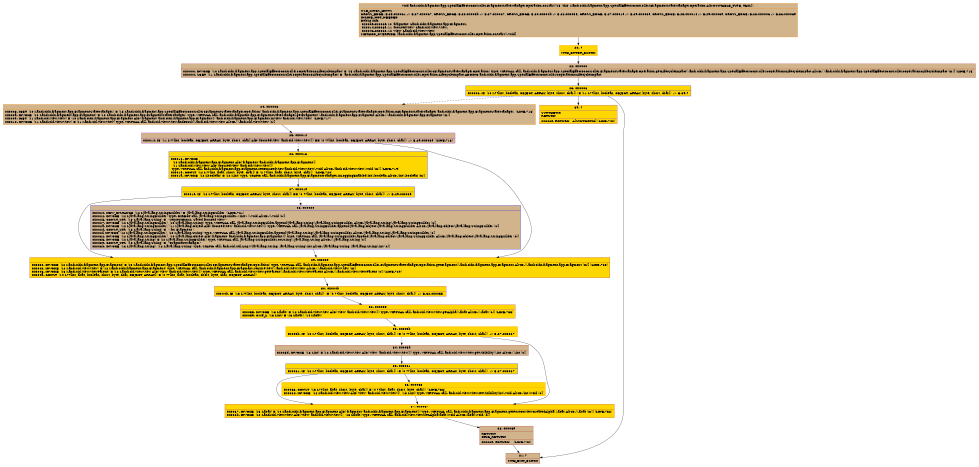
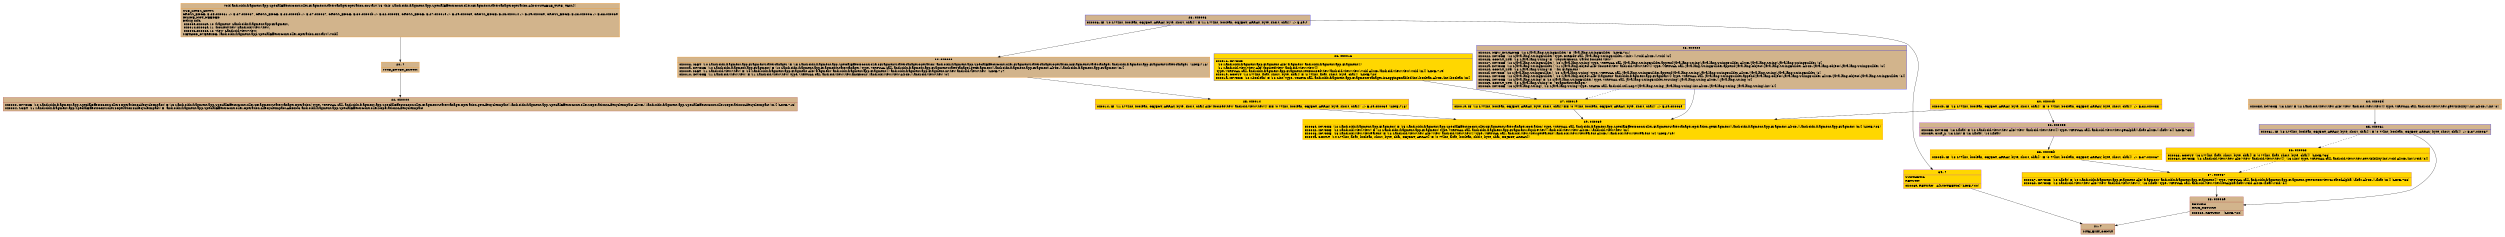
  digraph {
    node [color=darkorange fillcolor=gold shape=record style=filled]
-   n1 [label="{20\:\ ?|MTH_ENTER_BLOCK\l}"]
+   n1 [fillcolor=tan label="{20\:\ ?|MTH_ENTER_BLOCK\l}"]
    n2 [color=brown fillcolor=tan label="{22\:\ 0x0000|0x0000: INVOKE  (r0 I:androidx.fragment.app.SpecialEffectsController$Operation$LifecycleImpact) = (r5 I:androidx.fragment.app.SpecialEffectsController$FragmentStateManagerOperation) type: VIRTUAL call: androidx.fragment.app.SpecialEffectsController.FragmentStateManagerOperation.getLifecycleImpact():androidx.fragment.app.SpecialEffectsController$Operation$LifecycleImpact A[MD:():androidx.fragment.app.SpecialEffectsController$Operation$LifecycleImpact (m)] (LINE:715)\l0x0004: SGET  (r1 I:androidx.fragment.app.SpecialEffectsController$Operation$LifecycleImpact) =  androidx.fragment.app.SpecialEffectsController.Operation.LifecycleImpact.ADDING androidx.fragment.app.SpecialEffectsController$Operation$LifecycleImpact \l}"]
-   n3 [color=blue label="{23\:\ 0x0006|0x0006: IF  (r0 I:??[int, boolean, OBJECT, ARRAY, byte, short, char]) != (r1 I:??[int, boolean, OBJECT, ARRAY, byte, short, char])  \-\> B:39:? \l}"]
+   n3 [color=blue fillcolor=tan label="{23\:\ 0x0006|0x0006: IF  (r0 I:??[int, boolean, OBJECT, ARRAY, byte, short, char]) != (r1 I:??[int, boolean, OBJECT, ARRAY, byte, short, char])  \-\> B:39:? \l}"]
    n4 [fillcolor=tan label="{24\:\ 0x0008|0x0008: IGET  (r0 I:androidx.fragment.app.FragmentStateManager) = (r5 I:androidx.fragment.app.SpecialEffectsController$FragmentStateManagerOperation) androidx.fragment.app.SpecialEffectsController.FragmentStateManagerOperation.mFragmentStateManager androidx.fragment.app.FragmentStateManager  (LINE:716)\l0x000a: INVOKE  (r0 I:androidx.fragment.app.Fragment) = (r0 I:androidx.fragment.app.FragmentStateManager) type: VIRTUAL call: androidx.fragment.app.FragmentStateManager.getFragment():androidx.fragment.app.Fragment A[MD:():androidx.fragment.app.Fragment (m)]\l0x000e: IGET  (r1 I:android.view.View) = (r0 I:androidx.fragment.app.Fragment A[D('fragment' androidx.fragment.app.Fragment)]) androidx.fragment.app.Fragment.mView android.view.View  (LINE:717)\l0x0010: INVOKE  (r1 I:android.view.View) = (r1 I:android.view.View) type: VIRTUAL call: android.view.View.findFocus():android.view.View A[MD:():android.view.View (c)]\l}"]
    n5 [color=purple label="{39\:\ ?|SYNTHETIC\lRETURN\l|0x006e: RETURN   A[SYNTHETIC] (LINE:740)\l}"]
-   n6 [color=purple fillcolor=tan label="{25\:\ 0x0014|0x0014: IF  (r1 I:??[int, boolean, OBJECT, ARRAY, byte, short, char] A[D('focusedView' android.view.View)]) == (0 ??[int, boolean, OBJECT, ARRAY, byte, short, char])  \-\> B:29:0x003e  (LINE:718)\l}"]
-   n7 [color=brown fillcolor=tan label="{21\:\ ?|MTH_EXIT_BLOCK\l}"]
-   n8 [color=blue label="{26\:\ 0x0016|0x0016: INVOKE  \l  (r0 I:androidx.fragment.app.Fragment A[D('fragment' androidx.fragment.app.Fragment)])\l  (r1 I:android.view.View A[D('focusedView' android.view.View)])\l type: VIRTUAL call: androidx.fragment.app.Fragment.setFocusedView(android.view.View):void A[MD:(android.view.View):void (m)] (LINE:719)\l0x0019: CONST  (r2 I:??[int, float, short, byte, char]) = (2 ??[int, float, short, byte, char])  (LINE:720)\l0x001a: INVOKE  (r2 I:boolean) = (r2 I:int) type: STATIC call: androidx.fragment.app.FragmentManager.isLoggingEnabled(int):boolean A[MD:(int):boolean (m)]\l}"]
-   n9 [color=brown label="{29\:\ 0x003e|0x003e: INVOKE  (r2 I:androidx.fragment.app.Fragment) = (r5 I:androidx.fragment.app.SpecialEffectsController$FragmentStateManagerOperation) type: VIRTUAL call: androidx.fragment.app.SpecialEffectsController.FragmentStateManagerOperation.getFragment():androidx.fragment.app.Fragment A[MD:():androidx.fragment.app.Fragment (m)] (LINE:725)\l0x0042: INVOKE  (r2 I:android.view.View) = (r2 I:androidx.fragment.app.Fragment) type: VIRTUAL call: androidx.fragment.app.Fragment.requireView():android.view.View A[MD:():android.view.View (m)]\l0x0046: INVOKE  (r3 I:android.view.ViewParent) = (r2 I:android.view.View A[D('view' android.view.View)]) type: VIRTUAL call: android.view.View.getParent():android.view.ViewParent A[MD:():android.view.ViewParent (c)] (LINE:729)\l0x004a: CONST  (r4 I:??[int, float, boolean, short, byte, char, OBJECT, ARRAY]) = (0 ??[int, float, boolean, short, byte, char, OBJECT, ARRAY]) \l}"]
+   n6 [color=purple label="{25\:\ 0x0014|0x0014: IF  (r1 I:??[int, boolean, OBJECT, ARRAY, byte, short, char] A[D('focusedView' android.view.View)]) == (0 ??[int, boolean, OBJECT, ARRAY, byte, short, char])  \-\> B:29:0x003e  (LINE:718)\l}"]
+   n7 [color=brown fillcolor=tan label="{21\:\ ?|MTH_EXIT_CONST\l}"]
+   n8 [color=blue label="{26\:\ 0x0016|0x0516: INVOKE  \l  (r0 I:androidx.fragment.app.Fragment A[D('fragment' androidx.fragment.app.Fragment)])\l  (r1 I:android.view.View A[D('focusedView' android.view.View)])\l type: VIRTUAL call: androidx.fragment.app.Fragment.setFocusedView(android.view.View):void A[MD:(android.view.View):void (m)] (LINE:719)\l0x0019: CONST  (r2 I:??[int, float, short, byte, char]) = (2 ??[int, float, short, byte, char])  (LINE:720)\l0x001a: INVOKE  (r2 I:boolean) = (r2 I:int) type: STATIC call: androidx.fragment.app.FragmentManager.isLoggingEnabled(int):boolean A[MD:(int):boolean (m)]\l}"]
+   n9 [label="{29\:\ 0x003e|0x003e: INVOKE  (r2 I:androidx.fragment.app.Fragment) = (r5 I:androidx.fragment.app.SpecialEffectsController$FragmentStateManagerOperation) type: VIRTUAL call: androidx.fragment.app.SpecialEffectsController.FragmentStateManagerOperation.getFragment():androidx.fragment.app.Fragment A[MD:():androidx.fragment.app.Fragment (m)] (LINE:725)\l0x0042: INVOKE  (r2 I:android.view.View) = (r2 I:androidx.fragment.app.Fragment) type: VIRTUAL call: androidx.fragment.app.Fragment.requireView():android.view.View A[MD:():android.view.View (m)]\l0x0046: INVOKE  (r3 I:android.view.ViewParent) = (r2 I:android.view.View A[D('view' android.view.View)]) type: VIRTUAL call: android.view.View.getParent():android.view.ViewParent A[MD:():android.view.ViewParent (c)] (LINE:729)\l0x004a: CONST  (r4 I:??[int, float, boolean, short, byte, char, OBJECT, ARRAY]) = (0 ??[int, float, boolean, short, byte, char, OBJECT, ARRAY]) \l}"]
    n10 [color=blue label="{27\:\ 0x001e|0x001e: IF  (r2 I:??[int, boolean, OBJECT, ARRAY, byte, short, char]) == (0 ??[int, boolean, OBJECT, ARRAY, byte, short, char])  \-\> B:29:0x003e \l}"]
    n11 [color=purple label="{30\:\ 0x004b|0x004b: IF  (r3 I:??[int, boolean, OBJECT, ARRAY, byte, short, char]) != (0 ??[int, boolean, OBJECT, ARRAY, byte, short, char])  \-\> B:32:0x0055 \l}"]
    n12 [color=blue fillcolor=tan label="{28\:\ 0x0020|0x0020: NEW_INSTANCE  (r2 I:java.lang.StringBuilder) =  java.lang.StringBuilder  (LINE:721)\l0x0022: INVOKE  (r2 I:java.lang.StringBuilder) type: DIRECT call: java.lang.StringBuilder.\<init\>():void A[MD:():void (c)]\l0x0025: CONST_STR  (r3 I:java.lang.String) =  \"requestFocus: Saved focused view \" \l0x0027: INVOKE  (r2 I:java.lang.StringBuilder), (r3 I:java.lang.String) type: VIRTUAL call: java.lang.StringBuilder.append(java.lang.String):java.lang.StringBuilder A[MD:(java.lang.String):java.lang.StringBuilder (c)]\l0x002a: INVOKE  (r2 I:java.lang.StringBuilder), (r1 I:java.lang.Object A[D('focusedView' android.view.View)]) type: VIRTUAL call: java.lang.StringBuilder.append(java.lang.Object):java.lang.StringBuilder A[MD:(java.lang.Object):java.lang.StringBuilder (c)]\l0x002d: CONST_STR  (r3 I:java.lang.String) =  \" for Fragment \" \l0x002f: INVOKE  (r2 I:java.lang.StringBuilder), (r3 I:java.lang.String) type: VIRTUAL call: java.lang.StringBuilder.append(java.lang.String):java.lang.StringBuilder A[MD:(java.lang.String):java.lang.StringBuilder (c)]\l0x0032: INVOKE  (r2 I:java.lang.StringBuilder), (r0 I:java.lang.Object A[D('fragment' androidx.fragment.app.Fragment)]) type: VIRTUAL call: java.lang.StringBuilder.append(java.lang.Object):java.lang.StringBuilder A[MD:(java.lang.Object):java.lang.StringBuilder (c)]\l0x0035: INVOKE  (r2 I:java.lang.String) = (r2 I:java.lang.StringBuilder) type: VIRTUAL call: java.lang.StringBuilder.toString():java.lang.String A[MD:():java.lang.String (c)]\l0x0039: CONST_STR  (r3 I:java.lang.String) =  \"FragmentManager\" \l0x003b: INVOKE  (r3 I:java.lang.String), (r2 I:java.lang.String) type: STATIC call: android.util.Log.v(java.lang.String, java.lang.String):int A[MD:(java.lang.String, java.lang.String):int (c)]\l}"]
-   n13 [color=purple label="{32\:\ 0x0055|0x0055: INVOKE  (r3 I:float) = (r2 I:android.view.View A[D('view' android.view.View)]) type: VIRTUAL call: android.view.View.getAlpha():float A[MD:():float (c)] (LINE:735)\l0x0059: CMP_L  (r3 I:int) = (r3 I:float), (r4 I:float) \l}"]
+   n13 [color=purple fillcolor=tan label="{32\:\ 0x0055|0x0055: INVOKE  (r3 I:float) = (r2 I:android.view.View A[D('view' android.view.View)]) type: VIRTUAL call: android.view.View.getAlpha():float A[MD:():float (c)] (LINE:735)\l0x0059: CMP_L  (r3 I:int) = (r3 I:float), (r4 I:float) \l}"]
    n14 [label="{33\:\ 0x005b|0x005b: IF  (r3 I:??[int, boolean, OBJECT, ARRAY, byte, short, char]) != (0 ??[int, boolean, OBJECT, ARRAY, byte, short, char])  \-\> B:37:0x0067 \l}"]
-   n15 [color=brown fillcolor=tan label="{34\:\ 0x005d|0x005d: INVOKE  (r3 I:int) = (r2 I:android.view.View A[D('view' android.view.View)]) type: VIRTUAL call: android.view.View.getVisibility():int A[MD:():int (c)]\l}"]
+   n15 [fillcolor=tan label="{34\:\ 0x005d|0x005d: INVOKE  (r3 I:int) = (r2 I:android.view.View A[D('view' android.view.View)]) type: VIRTUAL call: android.view.View.getVisibility():int A[MD:():int (c)]\l}"]
    n16 [color=brown label="{37\:\ 0x0067|0x0067: INVOKE  (r3 I:float) = (r0 I:androidx.fragment.app.Fragment A[D('fragment' androidx.fragment.app.Fragment)]) type: VIRTUAL call: androidx.fragment.app.Fragment.getPostOnViewCreatedAlpha():float A[MD:():float (m)] (LINE:738)\l0x006b: INVOKE  (r2 I:android.view.View A[D('view' android.view.View)]), (r3 I:float) type: VIRTUAL call: android.view.View.setAlpha(float):void A[MD:(float):void (c)]\l}"]
-   n17 [color=blue label="{35\:\ 0x0061|0x0061: IF  (r3 I:??[int, boolean, OBJECT, ARRAY, byte, short, char]) != (0 ??[int, boolean, OBJECT, ARRAY, byte, short, char])  \-\> B:37:0x0067 \l}"]
-   n18 [color=brown fillcolor=tan label="{38\:\ 0x006e|RETURN\lORIG_RETURN\l|0x006e: RETURN    (LINE:740)\l}"]
-   n19 [label="{36\:\ 0x0063|0x0063: CONST  (r3 I:??[int, float, short, byte, char]) = (4 ??[int, float, short, byte, char])  (LINE:736)\l0x0064: INVOKE  (r2 I:android.view.View A[D('view' android.view.View)]), (r3 I:int) type: VIRTUAL call: android.view.View.setVisibility(int):void A[MD:(int):void (c)]\l}"]
+   n17 [color=blue fillcolor=tan label="{35\:\ 0x0061|0x0061: IF  (r3 I:??[int, boolean, OBJECT, ARRAY, byte, short, char]) != (0 ??[int, boolean, OBJECT, ARRAY, byte, short, char])  \-\> B:37:0x0067 \l}"]
+   n18 [color=brown fillcolor=tan label="{38\:\ 0x006e|RETURN\lORIG_RETURN\l|0x006e: RETURN    (LINE:720)\l}"]
+   n19 [color=brown label="{36\:\ 0x0063|0x0063: CONST  (r3 I:??[int, float, short, byte, char]) = (4 ??[int, float, short, byte, char])  (LINE:736)\l0x0064: INVOKE  (r2 I:android.view.View A[D('view' android.view.View)]), (r3 I:int) type: VIRTUAL call: android.view.View.setVisibility(int):void A[MD:(int):void (c)]\l}"]
    n20 [fillcolor=tan label="{void androidx.fragment.app.SpecialEffectsController.FragmentStateManagerOperation.onStart((r5 'this' I:androidx.fragment.app.SpecialEffectsController$FragmentStateManagerOperation A[IMMUTABLE_TYPE, THIS]))  | USE_LINES_HINTS\lCROSS_EDGE: B:35:0x0061 \-\> B:37:0x0067, CROSS_EDGE: B:33:0x005b \-\> B:37:0x0067, CROSS_EDGE: B:30:0x004b \-\> B:32:0x0055, CROSS_EDGE: B:27:0x001e \-\> B:29:0x003e, CROSS_EDGE: B:25:0x0014 \-\> B:29:0x003e, CROSS_EDGE: B:23:0x0006 \-\> B:38:0x006e\lINLINE_NOT_NEEDED\lDebug Info:\l  0x000e\-0x006e: r0 'fragment' Landroidx\/fragment\/app\/Fragment;\l  0x0014\-0x006e: r1 'focusedView' Landroid\/view\/View;\l  0x0046\-0x006e: r2 'view' Landroid\/view\/View;\lMETHOD_OVERRIDE: [androidx.fragment.app.SpecialEffectsController.Operation.onStart():void]\l}"]
    n1 -> n2
-   n2 -> n3
-   n3 -> n4 [style=dashed]
+   n3 -> n4 [style=solid]
    n3 -> n5
    n4 -> n6
-   n3 -> n7
-   n6 -> n8 [style=dashed]
+   n5 -> n7
    n6 -> n9
    n8 -> n10
-   n9 -> n11
+   n11 -> n9
    n10 -> n9
-   n10 -> n12 [style=dashed]
+   n12 -> n10 [style=dashed]
    n11 -> n13
    n12 -> n9
    n13 -> n14
-   n14 -> n15 [style=dashed]
    n14 -> n16
    n15 -> n17
    n16 -> n18
-   n17 -> n16
-   n17 -> n19 [style=solid]
+   n17 -> n18
+   n17 -> n19 [style=dashed]
    n18 -> n7
-   n19 -> n16
+   n19 -> n16 [style=dashed]
    n20 -> n1
  }
